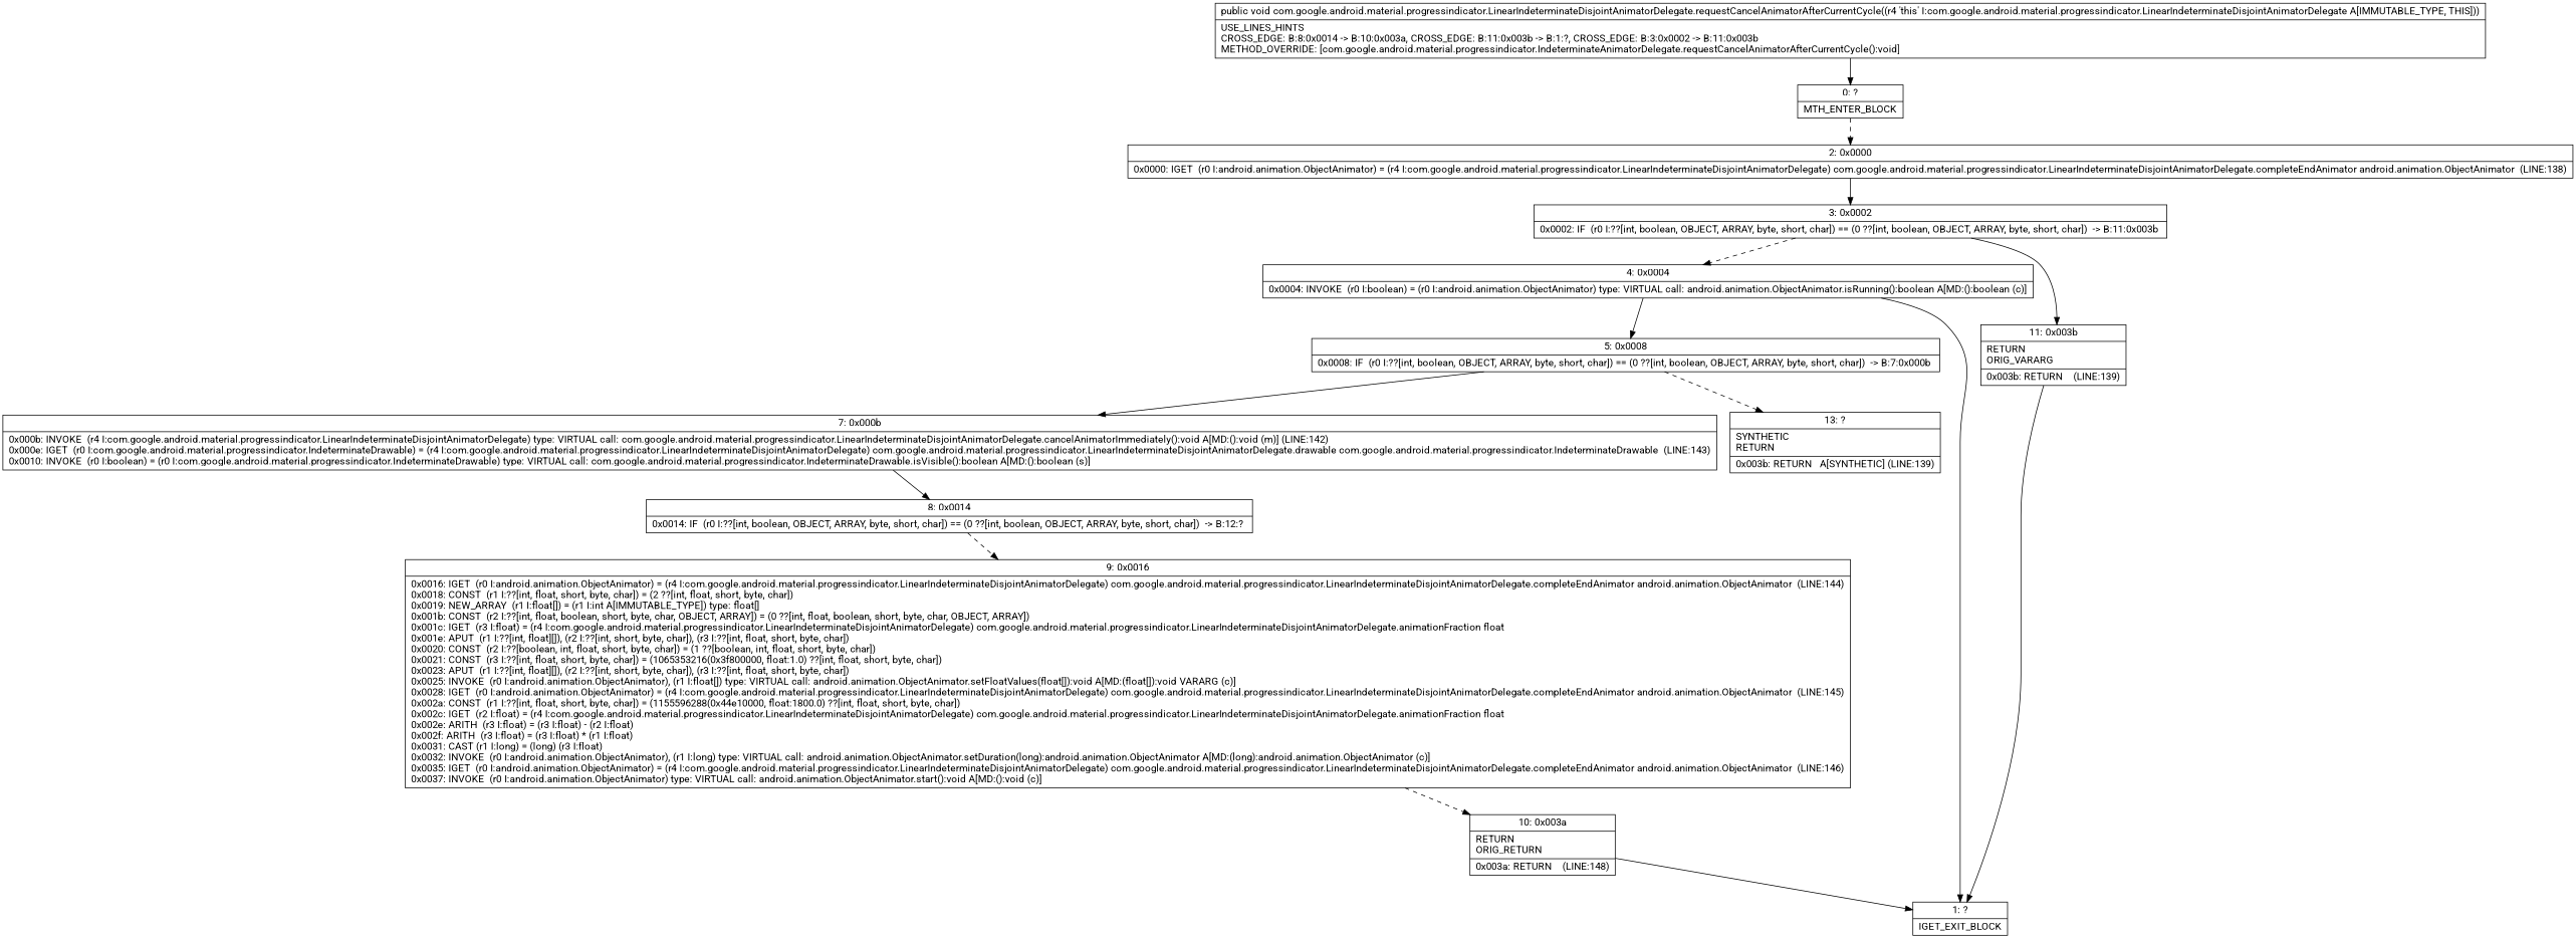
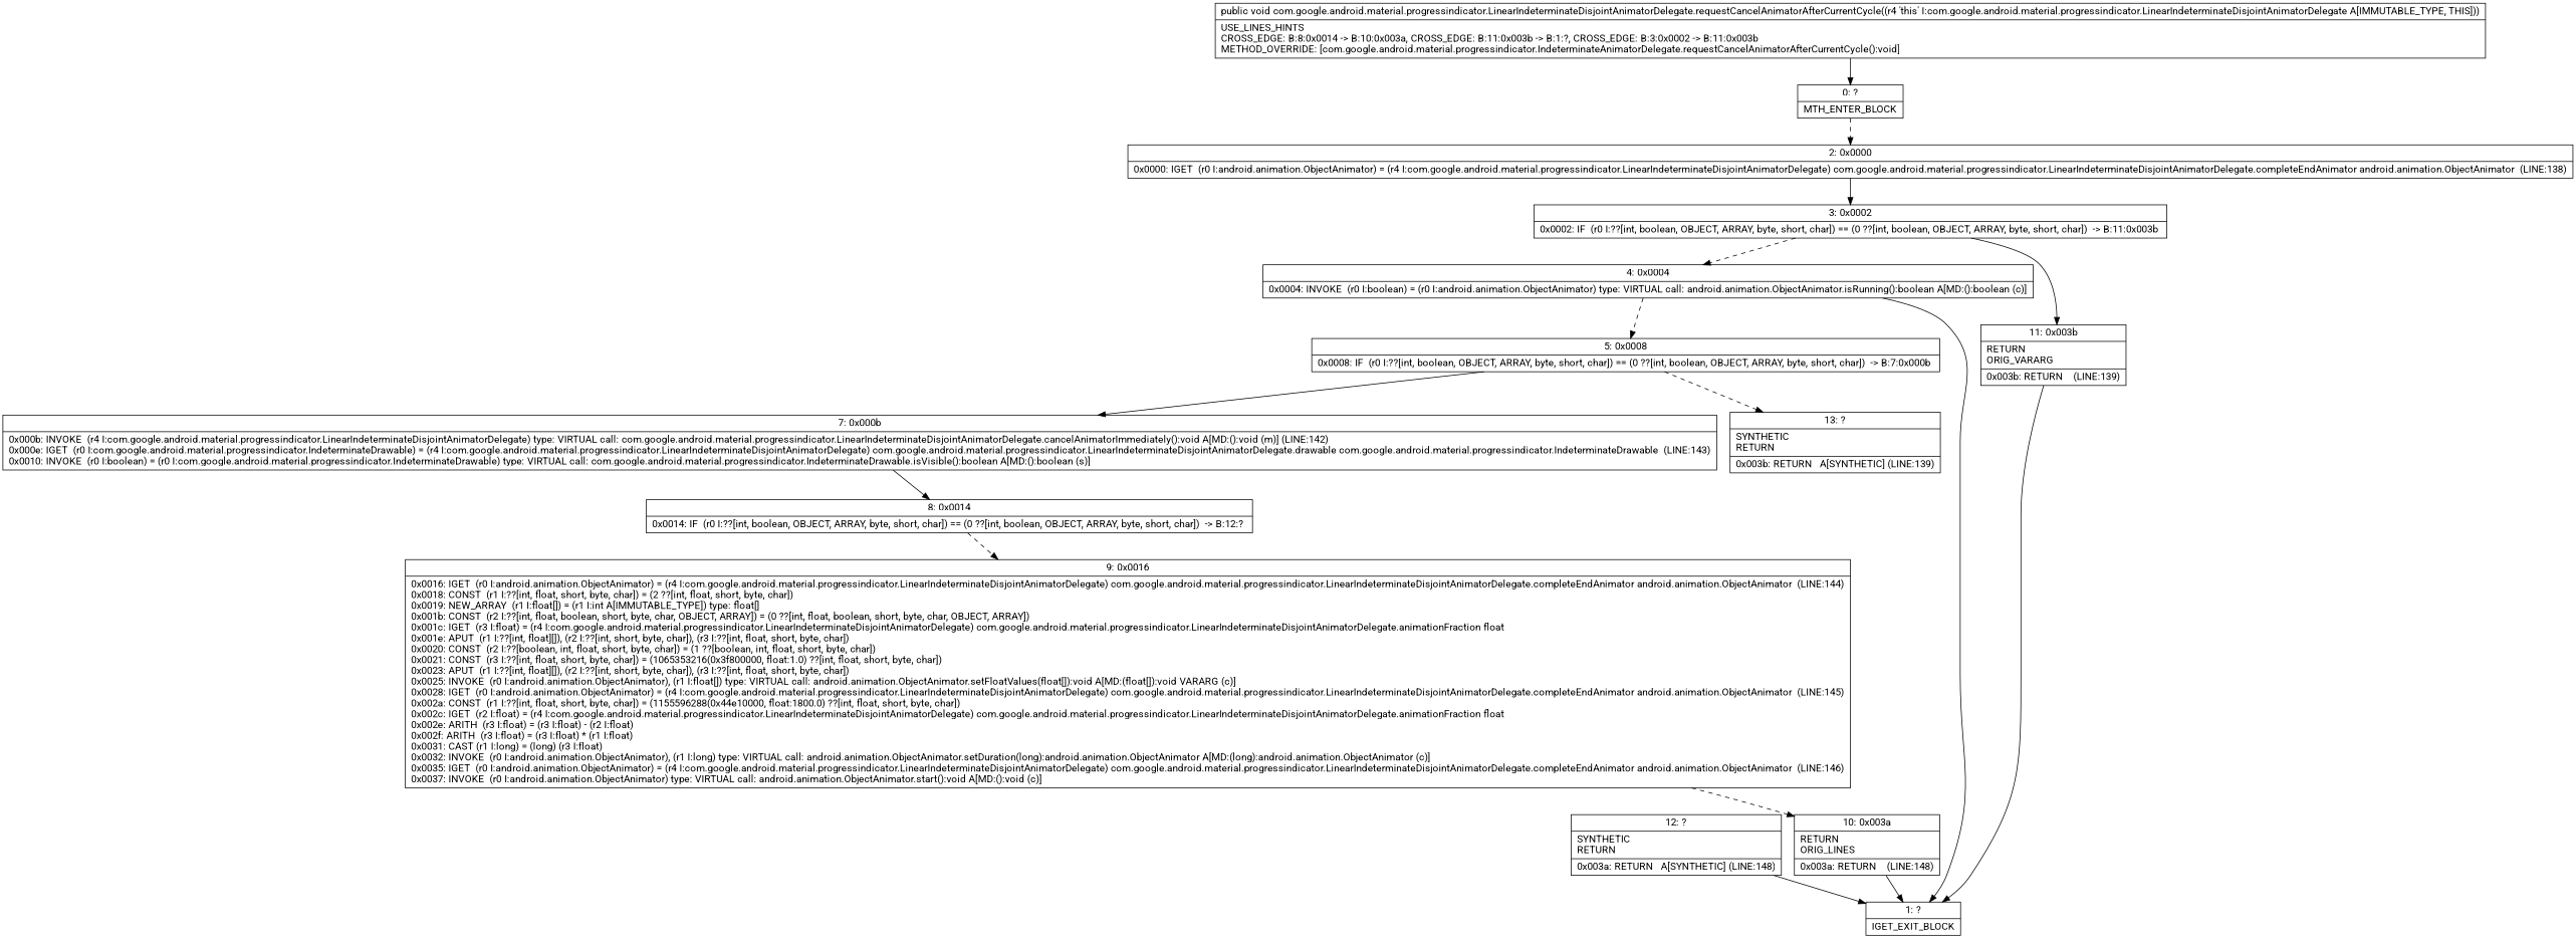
  digraph {
    fontname=Roboto
    node [fontname=Roboto shape=record]
    edge [fontname=Roboto]
    n1 [label="{0\:\ ?|MTH_ENTER_BLOCK\l}"]
    n2 [label="{2\:\ 0x0000|0x0000: IGET  (r0 I:android.animation.ObjectAnimator) = (r4 I:com.google.android.material.progressindicator.LinearIndeterminateDisjointAnimatorDelegate) com.google.android.material.progressindicator.LinearIndeterminateDisjointAnimatorDelegate.completeEndAnimator android.animation.ObjectAnimator  (LINE:138)\l}"]
    n3 [label="{3\:\ 0x0002|0x0002: IF  (r0 I:??[int, boolean, OBJECT, ARRAY, byte, short, char]) == (0 ??[int, boolean, OBJECT, ARRAY, byte, short, char])  \-\> B:11:0x003b \l}"]
    n4 [label="{4\:\ 0x0004|0x0004: INVOKE  (r0 I:boolean) = (r0 I:android.animation.ObjectAnimator) type: VIRTUAL call: android.animation.ObjectAnimator.isRunning():boolean A[MD:():boolean (c)]\l}"]
    n5 [label="{11\:\ 0x003b|RETURN\lORIG_VARARG\l|0x003b: RETURN    (LINE:139)\l}"]
    n6 [label="{5\:\ 0x0008|0x0008: IF  (r0 I:??[int, boolean, OBJECT, ARRAY, byte, short, char]) == (0 ??[int, boolean, OBJECT, ARRAY, byte, short, char])  \-\> B:7:0x000b \l}"]
    n7 [label="{1\:\ ?|IGET_EXIT_BLOCK\l}"]
    n8 [label="{7\:\ 0x000b|0x000b: INVOKE  (r4 I:com.google.android.material.progressindicator.LinearIndeterminateDisjointAnimatorDelegate) type: VIRTUAL call: com.google.android.material.progressindicator.LinearIndeterminateDisjointAnimatorDelegate.cancelAnimatorImmediately():void A[MD:():void (m)] (LINE:142)\l0x000e: IGET  (r0 I:com.google.android.material.progressindicator.IndeterminateDrawable) = (r4 I:com.google.android.material.progressindicator.LinearIndeterminateDisjointAnimatorDelegate) com.google.android.material.progressindicator.LinearIndeterminateDisjointAnimatorDelegate.drawable com.google.android.material.progressindicator.IndeterminateDrawable  (LINE:143)\l0x0010: INVOKE  (r0 I:boolean) = (r0 I:com.google.android.material.progressindicator.IndeterminateDrawable) type: VIRTUAL call: com.google.android.material.progressindicator.IndeterminateDrawable.isVisible():boolean A[MD:():boolean (s)]\l}"]
    n9 [label="{13\:\ ?|SYNTHETIC\lRETURN\l|0x003b: RETURN   A[SYNTHETIC] (LINE:139)\l}"]
    n10 [label="{8\:\ 0x0014|0x0014: IF  (r0 I:??[int, boolean, OBJECT, ARRAY, byte, short, char]) == (0 ??[int, boolean, OBJECT, ARRAY, byte, short, char])  \-\> B:12:? \l}"]
    n11 [label="{9\:\ 0x0016|0x0016: IGET  (r0 I:android.animation.ObjectAnimator) = (r4 I:com.google.android.material.progressindicator.LinearIndeterminateDisjointAnimatorDelegate) com.google.android.material.progressindicator.LinearIndeterminateDisjointAnimatorDelegate.completeEndAnimator android.animation.ObjectAnimator  (LINE:144)\l0x0018: CONST  (r1 I:??[int, float, short, byte, char]) = (2 ??[int, float, short, byte, char]) \l0x0019: NEW_ARRAY  (r1 I:float[]) = (r1 I:int A[IMMUTABLE_TYPE]) type: float[] \l0x001b: CONST  (r2 I:??[int, float, boolean, short, byte, char, OBJECT, ARRAY]) = (0 ??[int, float, boolean, short, byte, char, OBJECT, ARRAY]) \l0x001c: IGET  (r3 I:float) = (r4 I:com.google.android.material.progressindicator.LinearIndeterminateDisjointAnimatorDelegate) com.google.android.material.progressindicator.LinearIndeterminateDisjointAnimatorDelegate.animationFraction float \l0x001e: APUT  (r1 I:??[int, float][]), (r2 I:??[int, short, byte, char]), (r3 I:??[int, float, short, byte, char]) \l0x0020: CONST  (r2 I:??[boolean, int, float, short, byte, char]) = (1 ??[boolean, int, float, short, byte, char]) \l0x0021: CONST  (r3 I:??[int, float, short, byte, char]) = (1065353216(0x3f800000, float:1.0) ??[int, float, short, byte, char]) \l0x0023: APUT  (r1 I:??[int, float][]), (r2 I:??[int, short, byte, char]), (r3 I:??[int, float, short, byte, char]) \l0x0025: INVOKE  (r0 I:android.animation.ObjectAnimator), (r1 I:float[]) type: VIRTUAL call: android.animation.ObjectAnimator.setFloatValues(float[]):void A[MD:(float[]):void VARARG (c)]\l0x0028: IGET  (r0 I:android.animation.ObjectAnimator) = (r4 I:com.google.android.material.progressindicator.LinearIndeterminateDisjointAnimatorDelegate) com.google.android.material.progressindicator.LinearIndeterminateDisjointAnimatorDelegate.completeEndAnimator android.animation.ObjectAnimator  (LINE:145)\l0x002a: CONST  (r1 I:??[int, float, short, byte, char]) = (1155596288(0x44e10000, float:1800.0) ??[int, float, short, byte, char]) \l0x002c: IGET  (r2 I:float) = (r4 I:com.google.android.material.progressindicator.LinearIndeterminateDisjointAnimatorDelegate) com.google.android.material.progressindicator.LinearIndeterminateDisjointAnimatorDelegate.animationFraction float \l0x002e: ARITH  (r3 I:float) = (r3 I:float) \- (r2 I:float) \l0x002f: ARITH  (r3 I:float) = (r3 I:float) * (r1 I:float) \l0x0031: CAST (r1 I:long) = (long) (r3 I:float) \l0x0032: INVOKE  (r0 I:android.animation.ObjectAnimator), (r1 I:long) type: VIRTUAL call: android.animation.ObjectAnimator.setDuration(long):android.animation.ObjectAnimator A[MD:(long):android.animation.ObjectAnimator (c)]\l0x0035: IGET  (r0 I:android.animation.ObjectAnimator) = (r4 I:com.google.android.material.progressindicator.LinearIndeterminateDisjointAnimatorDelegate) com.google.android.material.progressindicator.LinearIndeterminateDisjointAnimatorDelegate.completeEndAnimator android.animation.ObjectAnimator  (LINE:146)\l0x0037: INVOKE  (r0 I:android.animation.ObjectAnimator) type: VIRTUAL call: android.animation.ObjectAnimator.start():void A[MD:():void (c)]\l}"]
-   n12 [label="{10\:\ 0x003a|RETURN\lORIG_RETURN\l|0x003a: RETURN    (LINE:148)\l}"]
+   n12 [label="{10\:\ 0x003a|RETURN\lORIG_LINES\l|0x003a: RETURN    (LINE:148)\l}"]
+   n13 [label="{12\:\ ?|SYNTHETIC\lRETURN\l|0x003a: RETURN   A[SYNTHETIC] (LINE:148)\l}"]
    n14 [label="{public void com.google.android.material.progressindicator.LinearIndeterminateDisjointAnimatorDelegate.requestCancelAnimatorAfterCurrentCycle((r4 'this' I:com.google.android.material.progressindicator.LinearIndeterminateDisjointAnimatorDelegate A[IMMUTABLE_TYPE, THIS]))  | USE_LINES_HINTS\lCROSS_EDGE: B:8:0x0014 \-\> B:10:0x003a, CROSS_EDGE: B:11:0x003b \-\> B:1:?, CROSS_EDGE: B:3:0x0002 \-\> B:11:0x003b\lMETHOD_OVERRIDE: [com.google.android.material.progressindicator.IndeterminateAnimatorDelegate.requestCancelAnimatorAfterCurrentCycle():void]\l}"]
    n1 -> n2 [style=dashed]
    n2 -> n3
    n3 -> n4 [style=dashed]
    n3 -> n5
-   n4 -> n6
+   n4 -> n6 [style=dashed]
    n4 -> n7
    n5 -> n7
    n6 -> n8
    n6 -> n9 [style=dashed]
    n8 -> n10
    n10 -> n11 [style=dashed]
    n11 -> n12 [style=dashed]
    n12 -> n7
+   n13 -> n7
    n14 -> n1
  }
